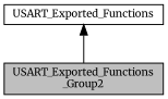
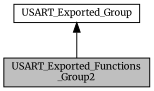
  digraph {
    rankdir=TB
    fontname=Merriweather
    node [color=black fontname=Merriweather fontsize=10 shape=record style=filled]
    n1 [fillcolor=grey75 fontcolor=black height=0.2 label="USART_Exported_Functions\l_Group2" width=0.4]
-   n2 [fillcolor=white height=0.2 label=USART_Exported_Functions width=0.4]
+   n2 [fillcolor=white height=0.2 label=USART_Exported_Group width=0.4]
    n2 -> n1 [dir=back fontname=Merriweather fontsize=10 labelfontname=Helvetica labelfontsize=10 shape=plaintext style=solid]
  }
